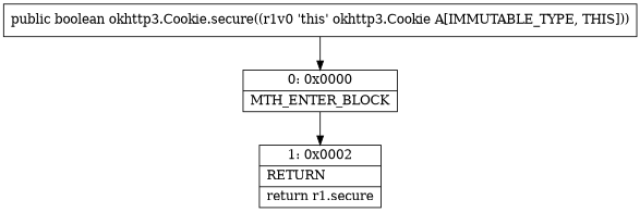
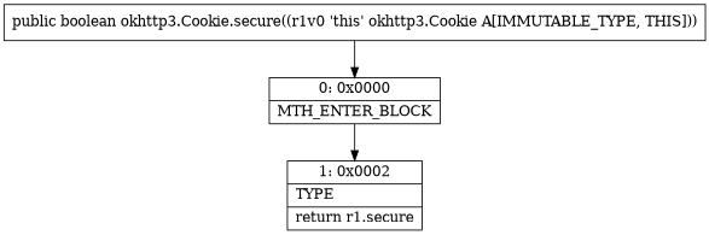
  digraph {
    node [shape=record]
    n1 [label="{0\:\ 0x0000|MTH_ENTER_BLOCK\l}"]
-   n2 [label="{1\:\ 0x0002|RETURN\l|return r1.secure\l}"]
+   n2 [label="{1\:\ 0x0002|TYPE\l|return r1.secure\l}"]
    n3 [label="{public boolean okhttp3.Cookie.secure((r1v0 'this' okhttp3.Cookie A[IMMUTABLE_TYPE, THIS])) }"]
    n1 -> n2
    n3 -> n1
  }
